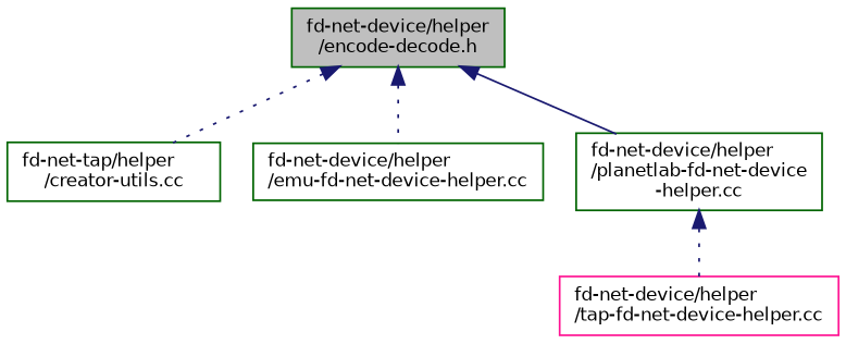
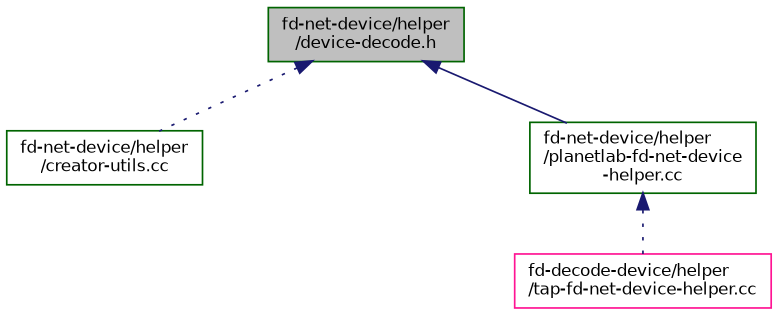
  digraph {
    node [color=darkgreen fillcolor=white fontname=Helvetica fontsize=10 shape=record style=filled]
    edge [color=midnightblue dir=back fontname=Helvetica fontsize=10 labelfontname=Helvetica labelfontsize=10 style=dotted]
-   n1 [fillcolor=grey75 fontcolor=black height=0.2 label="fd-net-device/helper\l/encode-decode.h" width=0.4]
-   n2 [height=0.2 label="fd-net-tap/helper\l/creator-utils.cc" width=0.4]
-   n3 [height=0.2 label="fd-net-device/helper\l/emu-fd-net-device-helper.cc" width=0.4]
+   n1 [fillcolor=grey75 fontcolor=black height=0.2 label="fd-net-device/helper\l/device-decode.h" width=0.4]
+   n2 [height=0.2 label="fd-net-device/helper\l/creator-utils.cc" width=0.4]
    n4 [height=0.2 label="fd-net-device/helper\l/planetlab-fd-net-device\l-helper.cc" width=0.4]
-   n5 [color=deeppink height=0.2 label="fd-net-device/helper\l/tap-fd-net-device-helper.cc" width=0.4]
+   n5 [color=deeppink height=0.2 label="fd-decode-device/helper\l/tap-fd-net-device-helper.cc" width=0.4]
    n1 -> n2
-   n1 -> n3
    n1 -> n4 [style=solid]
    n4 -> n5
  }
